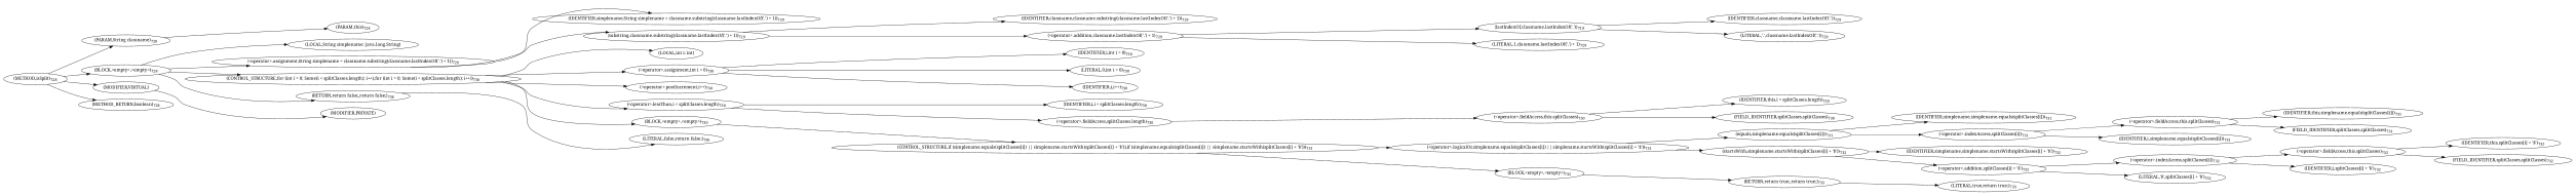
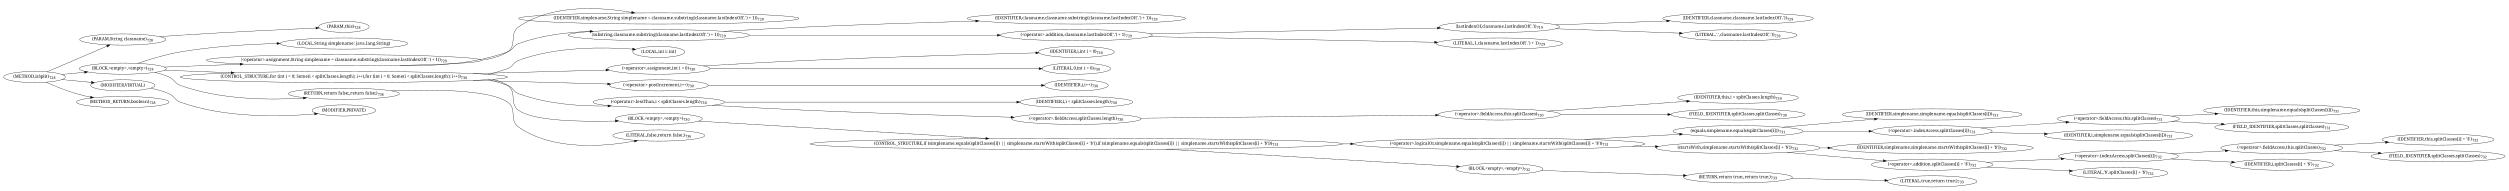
  digraph {
    fontname="Noto Serif"
    rankdir=LR
    node [fontname="Noto Serif"]
    edge [fontname="Noto Serif"]
    n1 [label=<(METHOD,isSplit)<SUB>728</SUB>>]
    n2 [label=<(PARAM,String classname)<SUB>728</SUB>>]
    n3 [label=<(BLOCK,&lt;empty&gt;,&lt;empty&gt;)<SUB>728</SUB>>]
    n4 [label=<(MODIFIER,VIRTUAL)>]
    n5 [label=<(METHOD_RETURN,boolean)<SUB>728</SUB>>]
    n6 [label=<(PARAM,this)<SUB>728</SUB>>]
    n7 [label=<(LOCAL,String simplename: java.lang.String)>]
    n8 [label=<(&lt;operator&gt;.assignment,String simplename = classname.substring(classname.lastIndexOf('.') + 1))<SUB>729</SUB>>]
    n9 [label=<(CONTROL_STRUCTURE,for (int i = 0; Some(i &lt; splitClasses.length); i++),for (int i = 0; Some(i &lt; splitClasses.length); i++))<SUB>730</SUB>>]
    n10 [label=<(RETURN,return false;,return false;)<SUB>736</SUB>>]
    n11 [label=<(MODIFIER,PRIVATE)>]
    n12 [label=<(IDENTIFIER,simplename,String simplename = classname.substring(classname.lastIndexOf('.') + 1))<SUB>729</SUB>>]
    n13 [label=<(substring,classname.substring(classname.lastIndexOf('.') + 1))<SUB>729</SUB>>]
    n14 [label=<(LOCAL,int i: int)>]
    n15 [label=<(&lt;operator&gt;.assignment,int i = 0)<SUB>730</SUB>>]
    n16 [label=<(&lt;operator&gt;.lessThan,i &lt; splitClasses.length)<SUB>730</SUB>>]
    n17 [label=<(&lt;operator&gt;.postIncrement,i++)<SUB>730</SUB>>]
    n18 [label=<(BLOCK,&lt;empty&gt;,&lt;empty&gt;)<SUB>730</SUB>>]
    n19 [label=<(LITERAL,false,return false;)<SUB>736</SUB>>]
    n20 [label=<(IDENTIFIER,classname,classname.substring(classname.lastIndexOf('.') + 1))<SUB>729</SUB>>]
    n21 [label=<(&lt;operator&gt;.addition,classname.lastIndexOf('.') + 1)<SUB>729</SUB>>]
    n22 [label=<(lastIndexOf,classname.lastIndexOf('.'))<SUB>719</SUB>>]
    n23 [label=<(LITERAL,1,classname.lastIndexOf('.') + 1)<SUB>729</SUB>>]
    n24 [label=<(IDENTIFIER,classname,classname.lastIndexOf('.'))<SUB>729</SUB>>]
    n25 [label=<(LITERAL,'.',classname.lastIndexOf('.'))<SUB>729</SUB>>]
    n26 [label=<(IDENTIFIER,i,int i = 0)<SUB>730</SUB>>]
    n27 [label=<(LITERAL,0,int i = 0)<SUB>730</SUB>>]
    n28 [label=<(IDENTIFIER,i,i &lt; splitClasses.length)<SUB>730</SUB>>]
    n29 [label=<(&lt;operator&gt;.fieldAccess,splitClasses.length)<SUB>730</SUB>>]
    n30 [label=<(IDENTIFIER,i,i++)<SUB>730</SUB>>]
    n31 [label=<(CONTROL_STRUCTURE,if (simplename.equals(splitClasses[i]) || simplename.startsWith(splitClasses[i] + '$')),if (simplename.equals(splitClasses[i]) || simplename.startsWith(splitClasses[i] + '$')))<SUB>731</SUB>>]
    n32 [label=<(&lt;operator&gt;.fieldAccess,this.splitClasses)<SUB>730</SUB>>]
    n33 [label=<(IDENTIFIER,this,i &lt; splitClasses.length)<SUB>730</SUB>>]
    n34 [label=<(FIELD_IDENTIFIER,splitClasses,splitClasses)<SUB>730</SUB>>]
    n35 [label=<(&lt;operator&gt;.logicalOr,simplename.equals(splitClasses[i]) || simplename.startsWith(splitClasses[i] + '$'))<SUB>731</SUB>>]
    n36 [label=<(BLOCK,&lt;empty&gt;,&lt;empty&gt;)<SUB>732</SUB>>]
    n37 [label=<(equals,simplename.equals(splitClasses[i]))<SUB>731</SUB>>]
    n38 [label=<(startsWith,simplename.startsWith(splitClasses[i] + '$'))<SUB>732</SUB>>]
    n39 [label=<(RETURN,return true;,return true;)<SUB>733</SUB>>]
    n40 [label=<(IDENTIFIER,simplename,simplename.equals(splitClasses[i]))<SUB>731</SUB>>]
    n41 [label=<(&lt;operator&gt;.indexAccess,splitClasses[i])<SUB>731</SUB>>]
    n42 [label=<(IDENTIFIER,simplename,simplename.startsWith(splitClasses[i] + '$'))<SUB>732</SUB>>]
    n43 [label=<(&lt;operator&gt;.addition,splitClasses[i] + '$')<SUB>732</SUB>>]
    n44 [label=<(&lt;operator&gt;.fieldAccess,this.splitClasses)<SUB>731</SUB>>]
    n45 [label=<(IDENTIFIER,i,simplename.equals(splitClasses[i]))<SUB>731</SUB>>]
    n46 [label=<(IDENTIFIER,this,simplename.equals(splitClasses[i]))<SUB>731</SUB>>]
    n47 [label=<(FIELD_IDENTIFIER,splitClasses,splitClasses)<SUB>731</SUB>>]
    n48 [label=<(&lt;operator&gt;.indexAccess,splitClasses[i])<SUB>732</SUB>>]
    n49 [label=<(LITERAL,'$',splitClasses[i] + '$')<SUB>732</SUB>>]
    n50 [label=<(&lt;operator&gt;.fieldAccess,this.splitClasses)<SUB>732</SUB>>]
    n51 [label=<(IDENTIFIER,i,splitClasses[i] + '$')<SUB>732</SUB>>]
    n52 [label=<(IDENTIFIER,this,splitClasses[i] + '$')<SUB>732</SUB>>]
    n53 [label=<(FIELD_IDENTIFIER,splitClasses,splitClasses)<SUB>732</SUB>>]
    n54 [label=<(LITERAL,true,return true;)<SUB>733</SUB>>]
    n1 -> n2
    n1 -> n3
    n1 -> n4
    n1 -> n5
    n2 -> n6
    n3 -> n7
    n3 -> n8
    n3 -> n9
    n3 -> n10
    n4 -> n11
    n8 -> n12
    n8 -> n13
    n9 -> n14
    n9 -> n15
    n9 -> n16
    n9 -> n17
    n9 -> n18
    n10 -> n19
    n13 -> n20
    n13 -> n21
    n15 -> n26
    n15 -> n27
    n16 -> n28
    n16 -> n29
-   n15 -> n30
+   n17 -> n30
    n18 -> n31
    n21 -> n22
    n21 -> n23
    n22 -> n24
    n22 -> n25
    n29 -> n32
    n31 -> n35
    n31 -> n36
    n32 -> n33
    n32 -> n34
    n35 -> n37
    n35 -> n38
    n36 -> n39
    n37 -> n40
    n37 -> n41
    n38 -> n42
    n38 -> n43
    n39 -> n54
    n41 -> n44
    n41 -> n45
    n43 -> n48
    n43 -> n49
    n44 -> n46
    n44 -> n47
    n48 -> n50
    n48 -> n51
    n50 -> n52
    n50 -> n53
  }
